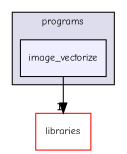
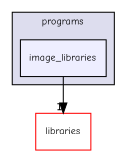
  digraph {
    compound=true
    fontname="Comic Neue"
    node [fontname="Comic Neue" fontsize=10 shape=box style=filled]
-   n1 [fillcolor="#eeeeff" label=image_vectorize pencolor=black]
+   n1 [fillcolor="#eeeeff" label=image_libraries pencolor=black]
    n2 [color=red fillcolor=white label=libraries]
    subgraph cluster_1 {
      bgcolor="#ddddee"
      fontsize=10
      label=programs
      pencolor=black
      n1
    }
    n1 -> n2 [headlabel=1 labeldistance=1.5 labelfontname=Helvetica labelfontsize=10 fontname="Comic Neue"]
  }
